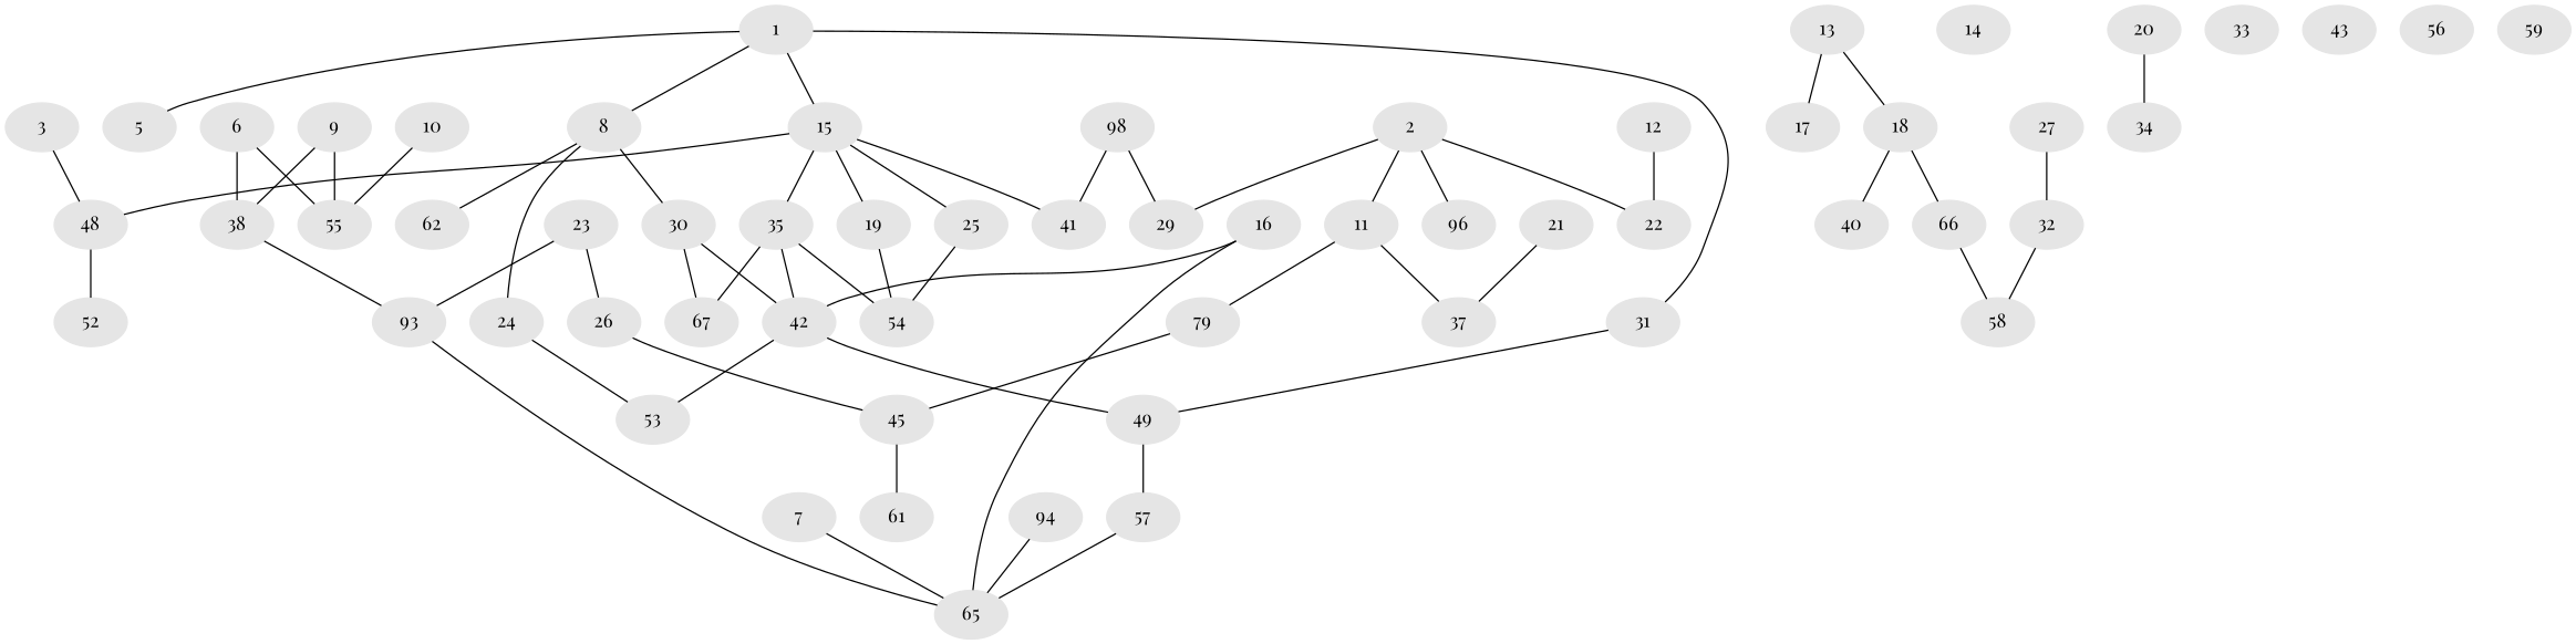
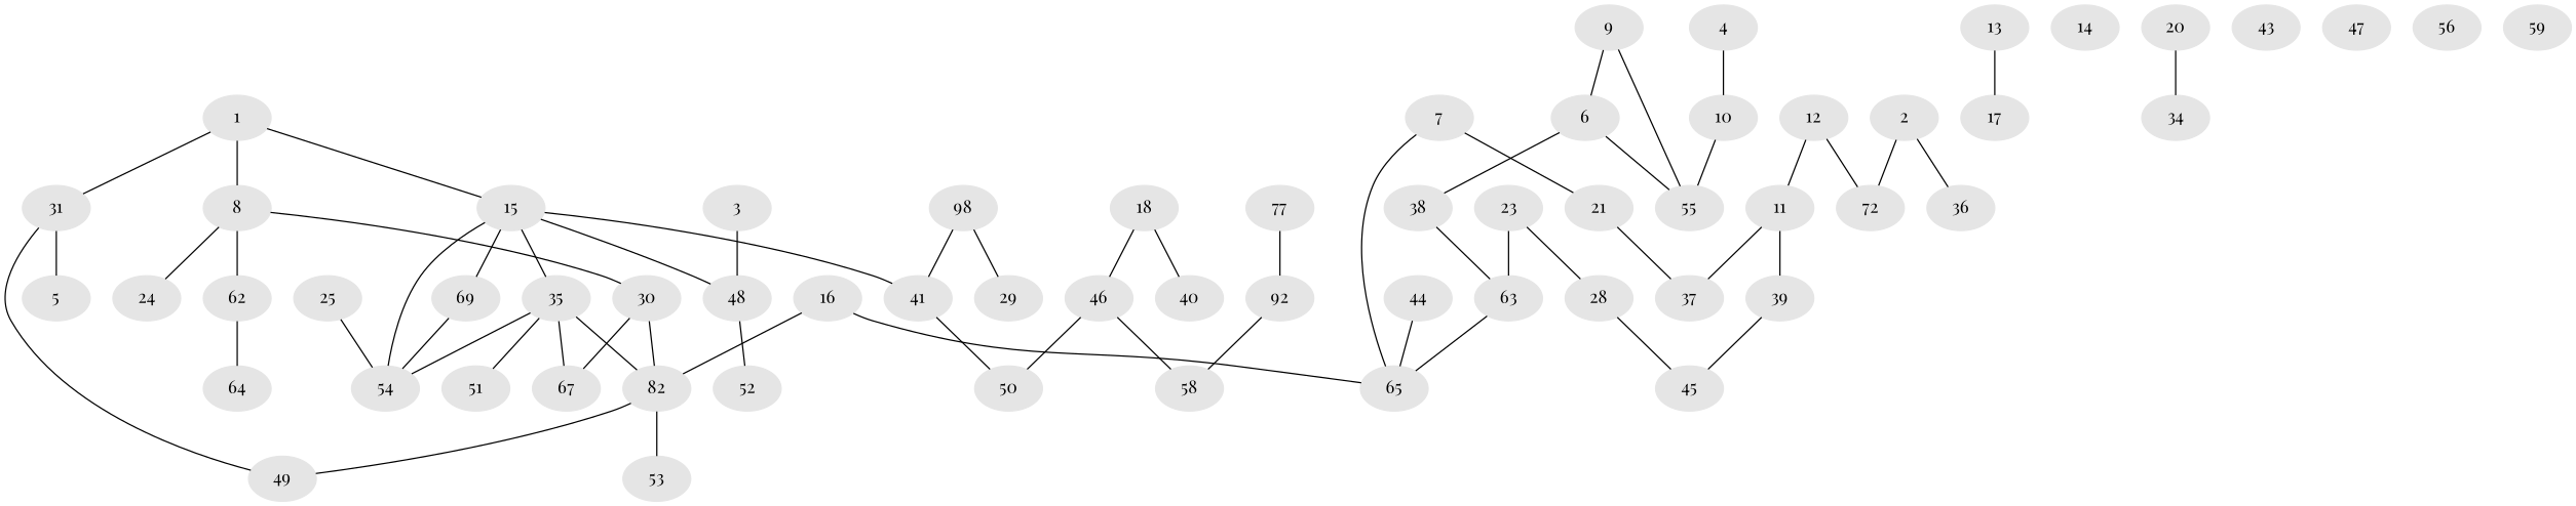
  graph {
    fontname="Playfair Display"
    node [color=gray90 fontname="Playfair Display" style=filled]
    edge [fontname="Playfair Display"]
    1
    5
    8
    15
    31
    24
    30
    62
    48
-   19
+   19 [label=69]
    35
    41
    54
    49
    2
    11
-   22
+   22 [label=72]
    29
-   36 [label=96]
+   36
    37
-   39 [label=79]
+   39
    3
    52
+   4
    10
    55
    6
    38
-   63 [label=93]
+   63
    7
    21
    65
    53
-   42
+   42 [label=82]
    n35 [label=67]
+   64
    9
    45
    12
    13
    17
    18
    40
-   46 [label=66]
+   46
    14
+   51
+   50
    16
    58
    20
    34
    23
-   26
+   26 [label=28]
    25
-   61
-   27
-   32
+   27 [label=77]
+   32 [label=92]
    n58 [label=98]
-   57
-   33
    43
-   44 [label=94]
+   44
+   47
    56
    59
-   1 -- 5
+   31 -- 5
    1 -- 8
    1 -- 15
    1 -- 31
    8 -- 24
    8 -- 30
    8 -- 62
    15 -- 48
    15 -- 19
    15 -- 35
    15 -- 41
-   15 -- 25
+   15 -- 54
    31 -- 49
-   24 -- 53
    30 -- 42
    30 -- n35
+   62 -- 64
    48 -- 52
    19 -- 54
    35 -- 54
    35 -- 42
    35 -- n35
-   49 -- 57
-   2 -- 11
+   35 -- 51
+   41 -- 50
+   12 -- 11
    2 -- 22
-   2 -- 29
    2 -- 36
    11 -- 37
    11 -- 39
    39 -- 45
    3 -- 48
+   4 -- 10
    10 -- 55
    6 -- 55
    6 -- 38
    38 -- 63
    63 -- 65
+   7 -- 21
    7 -- 65
    21 -- 37
    42 -- 49
    42 -- 53
    9 -- 55
-   9 -- 38
-   45 -- 61
+   9 -- 6
    12 -- 22
    13 -- 17
-   13 -- 18
    18 -- 40
    18 -- 46
+   46 -- 50
    46 -- 58
    16 -- 65
    16 -- 42
    20 -- 34
    23 -- 63
    23 -- 26
    26 -- 45
    25 -- 54
    27 -- 32
    32 -- 58
    n58 -- 41
    n58 -- 29
-   57 -- 65
    44 -- 65
  }
